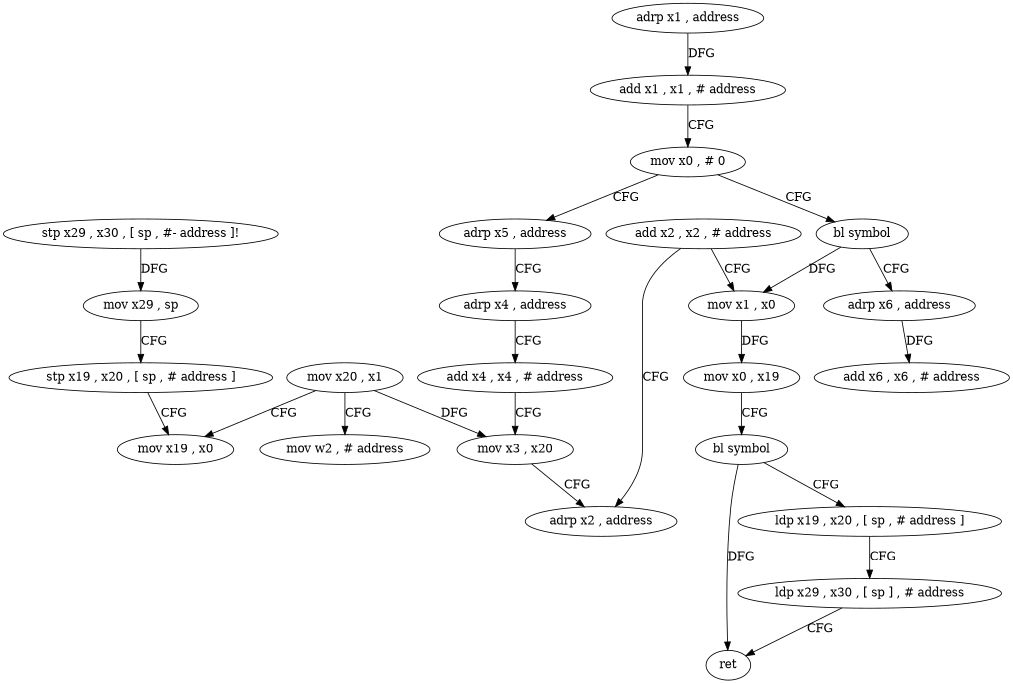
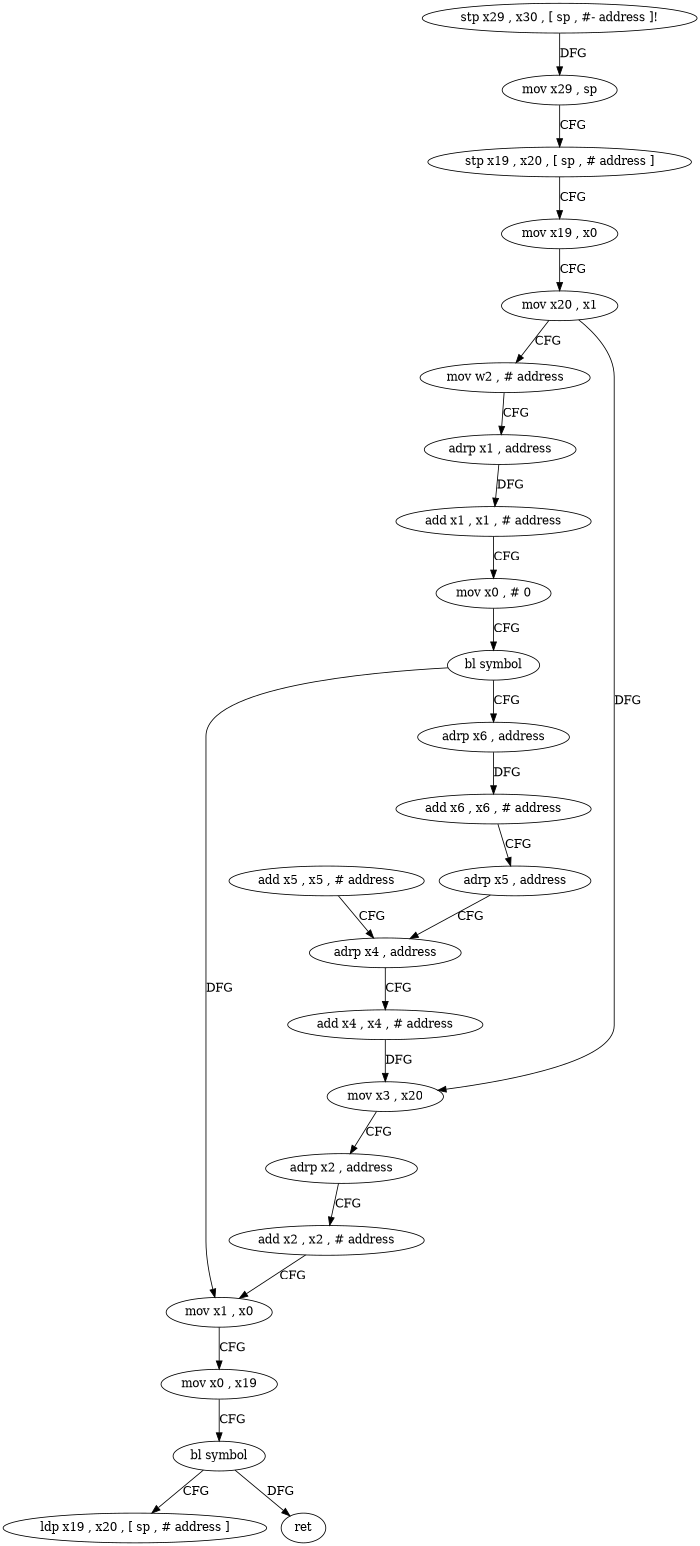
  digraph {
    n1 [label="stp x29 , x30 , [ sp , #- address ]!"]
    n2 [label="mov x29 , sp"]
    n3 [label="stp x19 , x20 , [ sp , # address ]"]
    n4 [label="mov x19 , x0"]
    n5 [label="mov x20 , x1"]
    n6 [label="mov w2 , # address"]
    n7 [label="mov x3 , x20"]
    n8 [label="adrp x1 , address"]
    n9 [label="adrp x2 , address"]
    n10 [label="add x1 , x1 , # address"]
    n11 [label="mov x0 , # 0"]
    n12 [label="bl symbol"]
    n13 [label="adrp x6 , address"]
    n14 [label="mov x1 , x0"]
    n15 [label="add x6 , x6 , # address"]
    n16 [label="mov x0 , x19"]
    n17 [label="adrp x5 , address"]
    n18 [label="adrp x4 , address"]
+   n19 [label="add x5 , x5 , # address"]
    n20 [label="add x4 , x4 , # address"]
    n21 [label="add x2 , x2 , # address"]
    n22 [label="bl symbol"]
    n23 [label="ldp x19 , x20 , [ sp , # address ]"]
    n24 [label=ret]
-   n25 [label="ldp x29 , x30 , [ sp ] , # address"]
    n1 -> n2 [label=DFG]
    n2 -> n3 [label=CFG]
    n3 -> n4 [label=CFG]
-   n5 -> n4 [label=CFG]
+   n4 -> n5 [label=CFG]
    n5 -> n6 [label=CFG]
    n5 -> n7 [label=DFG]
+   n6 -> n8 [label=CFG]
    n7 -> n9 [label=CFG]
    n8 -> n10 [label=DFG]
-   n21 -> n9 [label=CFG]
+   n9 -> n21 [label=CFG]
    n10 -> n11 [label=CFG]
    n11 -> n12 [label=CFG]
    n12 -> n13 [label=CFG]
    n12 -> n14 [label=DFG]
    n13 -> n15 [label=DFG]
-   n14 -> n16 [label=DFG]
-   n11 -> n17 [label=CFG]
+   n14 -> n16 [label=CFG]
+   n15 -> n17 [label=CFG]
    n16 -> n22 [label=CFG]
    n17 -> n18 [label=CFG]
    n18 -> n20 [label=CFG]
-   n20 -> n7 [label=CFG]
+   n19 -> n18 [label=CFG]
+   n20 -> n7 [label=DFG]
    n21 -> n14 [label=CFG]
    n22 -> n23 [label=CFG]
    n22 -> n24 [label=DFG]
-   n23 -> n25 [label=CFG]
-   n25 -> n24 [label=CFG]
  }
